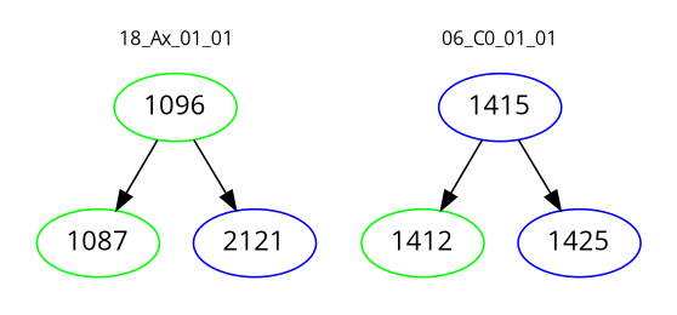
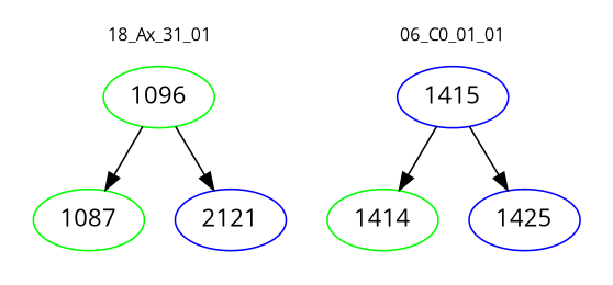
  digraph {
    fontname="Open Sans"
    node [color=green fontname="Open Sans"]
    edge [color=black fontname="Open Sans"]
    n1 [label=1096]
    n2 [label=1087]
    n3 [color=blue label=2121]
    n4 [color=blue label=1415]
-   n5 [label=1412]
+   n5 [label=1414]
    n6 [color=blue label=1425]
    subgraph cluster_1 {
      color=white
      fontsize=10
-     label="18_Ax_01_01"
+     label="18_Ax_31_01"
      n1
      n2
      n3
    }
    subgraph cluster_2 {
      color=white
      fontsize=10
      label="06_C0_01_01"
      n4
      n5
      n6
    }
    n1 -> n2
    n1 -> n3
    n4 -> n5
    n4 -> n6
  }
